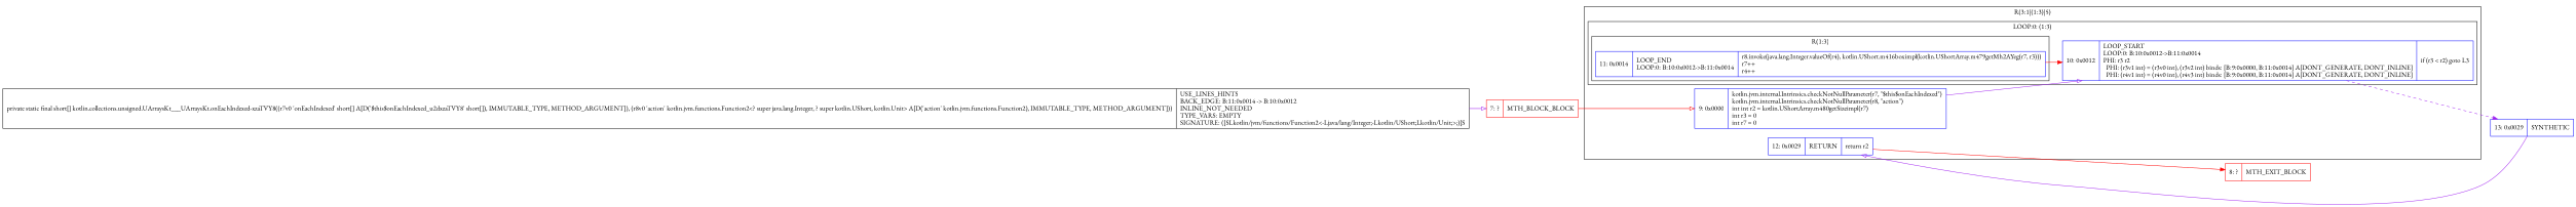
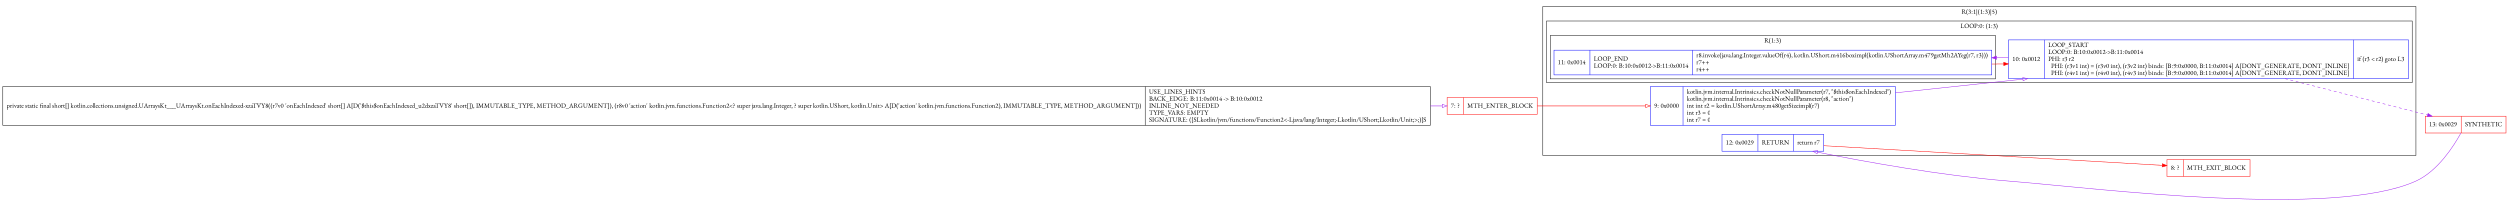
  digraph {
    fontname="EB Garamond"
    rankdir=LR
    node [color=blue fontname="EB Garamond" shape=record]
    edge [arrowhead=normal color=purple fontname="EB Garamond"]
    n1 [label="{11\:\ 0x0014|LOOP_END\lLOOP:0: B:10:0x0012\-\>B:11:0x0014\l|r8.invoke(java.lang.Integer.valueOf(r4), kotlin.UShort.m416boximpl(kotlin.UShortArray.m479getMh2AYeg(r7, r3)))\lr7++\lr4++\l}"]
    n2 [label="{10\:\ 0x0012|LOOP_START\lLOOP:0: B:10:0x0012\-\>B:11:0x0014\lPHI: r3 r2 \l  PHI: (r3v1 int) = (r3v0 int), (r3v2 int) binds: [B:9:0x0000, B:11:0x0014] A[DONT_GENERATE, DONT_INLINE]\l  PHI: (r4v1 int) = (r4v0 int), (r4v3 int) binds: [B:9:0x0000, B:11:0x0014] A[DONT_GENERATE, DONT_INLINE]\l|if (r3 \< r2) goto L3\l}"]
    n3 [label="{9\:\ 0x0000|kotlin.jvm.internal.Intrinsics.checkNotNullParameter(r7, \"$this$onEachIndexed\")\lkotlin.jvm.internal.Intrinsics.checkNotNullParameter(r8, \"action\")\lint int r2 = kotlin.UShortArray.m480getSizeimpl(r7)\lint r3 = 0\lint r7 = 0\l}"]
-   n4 [label="{12\:\ 0x0029|RETURN\l|return r2\l}"]
-   n5 [label="{13\:\ 0x0029|SYNTHETIC\l}"]
+   n4 [label="{12\:\ 0x0029|RETURN\l|return r7\l}"]
+   n5 [color=red label="{13\:\ 0x0029|SYNTHETIC\l}"]
    n6 [color=red label="{8\:\ ?|MTH_EXIT_BLOCK\l}"]
-   n7 [color=red label="{7\:\ ?|MTH_BLOCK_BLOCK\l}"]
+   n7 [color=red label="{7\:\ ?|MTH_ENTER_BLOCK\l}"]
    n8 [label="{private static final short[] kotlin.collections.unsigned.UArraysKt___UArraysKt.onEachIndexed\-xzaTVY8((r7v0 'onEachIndexed' short[] A[D('$this$onEachIndexed_u2dxzaTVY8' short[]), IMMUTABLE_TYPE, METHOD_ARGUMENT]), (r8v0 'action' kotlin.jvm.functions.Function2\<? super java.lang.Integer, ? super kotlin.UShort, kotlin.Unit\> A[D('action' kotlin.jvm.functions.Function2), IMMUTABLE_TYPE, METHOD_ARGUMENT]))  | USE_LINES_HINTS\lBACK_EDGE: B:11:0x0014 \-\> B:10:0x0012\lINLINE_NOT_NEEDED\lTYPE_VARS: EMPTY\lSIGNATURE: ([SLkotlin\/jvm\/functions\/Function2\<\-Ljava\/lang\/Integer;\-Lkotlin\/UShort;Lkotlin\/Unit;\>;)[S\l}" color=""]
    subgraph cluster_1 {
      label="R(3:1|(1:3)|5)"
      n3
      n4
      subgraph cluster_2 {
        label="LOOP:0: (1:3)"
        n2
        subgraph cluster_3 {
          label="R(1:3)"
          n1
        }
      }
    }
    n1 -> n2 [color=red]
+   n2 -> n1
    n2 -> n5 [style=dashed]
    n3 -> n2 [arrowhead=onormal]
    n4 -> n6 [color=red]
    n5 -> n4 [arrowhead=onormal]
    n7 -> n3 [arrowhead=onormal color=red]
    n8 -> n7 [arrowhead=onormal]
  }
